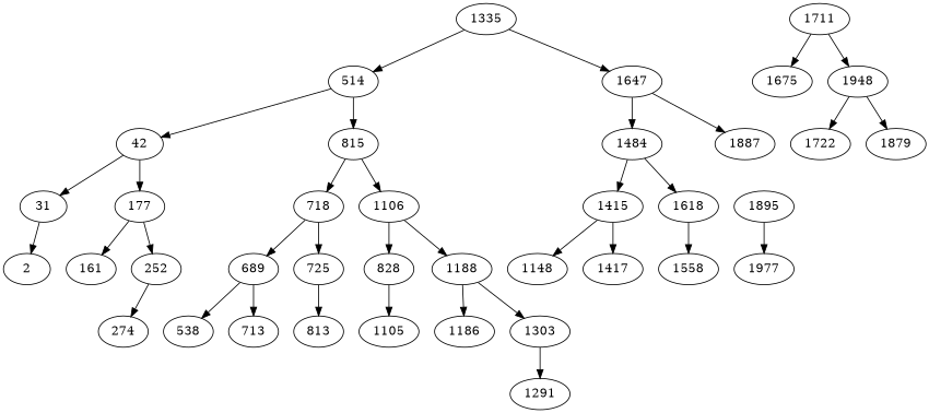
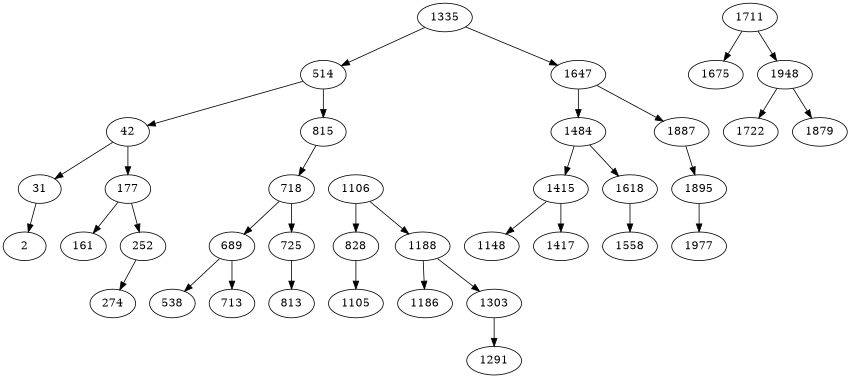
  digraph {
    1335
    514
    1647
    42
    815
    1484
    1887
    31
    177
    718
    1106
    1415
    1618
    1895
    2
    161
    252
    689
    725
    828
    1188
    274
    538
    713
    813
    1105
    1186
    1303
    1291
    n30 [label=1148]
    1417
    1558
    1711
    1675
    n35 [label=1948]
    1977
    1722
    1879
    1335 -> 514
    1335 -> 1647
    514 -> 42
    514 -> 815
    1647 -> 1484
    1647 -> 1887
    42 -> 31
    42 -> 177
    815 -> 718
-   815 -> 1106
    1484 -> 1415
    1484 -> 1618
+   1887 -> 1895
    31 -> 2
    177 -> 161
    177 -> 252
    718 -> 689
    718 -> 725
    1106 -> 828
    1106 -> 1188
    1415 -> n30
    1415 -> 1417
    1618 -> 1558
    1895 -> 1977
    252 -> 274
    689 -> 538
    689 -> 713
    725 -> 813
    828 -> 1105
    1188 -> 1186
    1188 -> 1303
    1303 -> 1291
    1711 -> 1675
    1711 -> n35
    n35 -> 1722
    n35 -> 1879
  }
